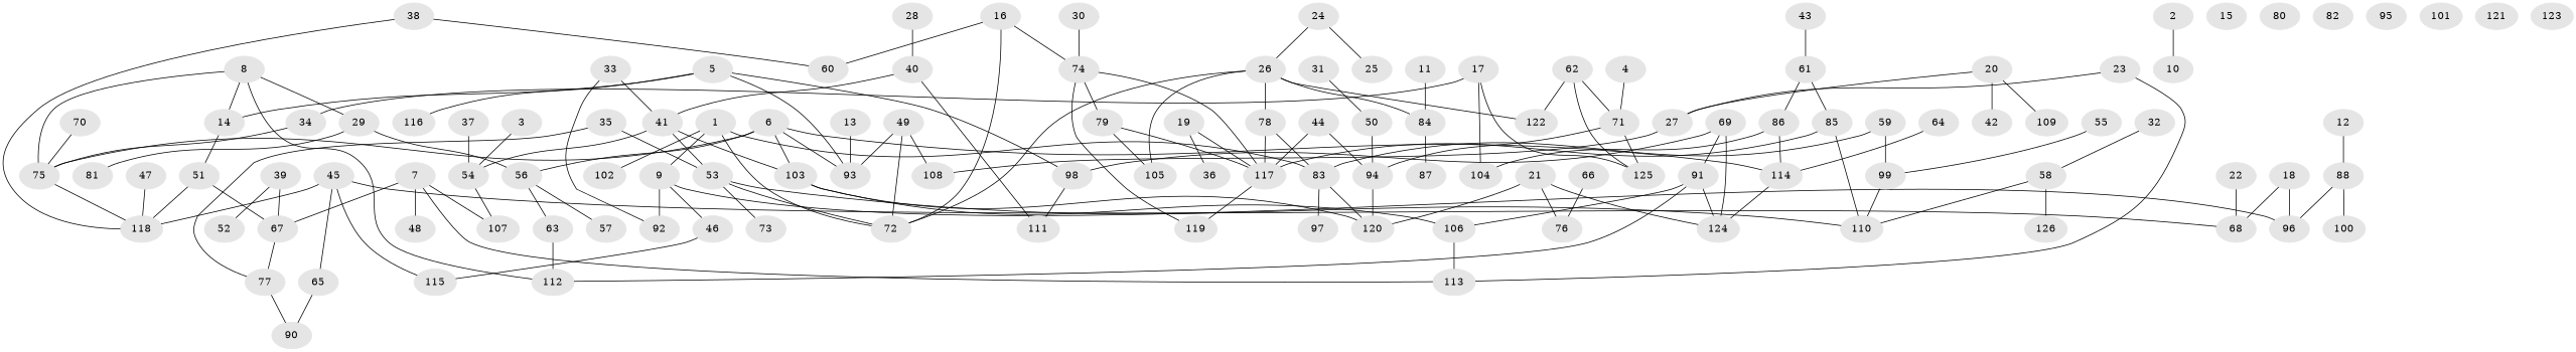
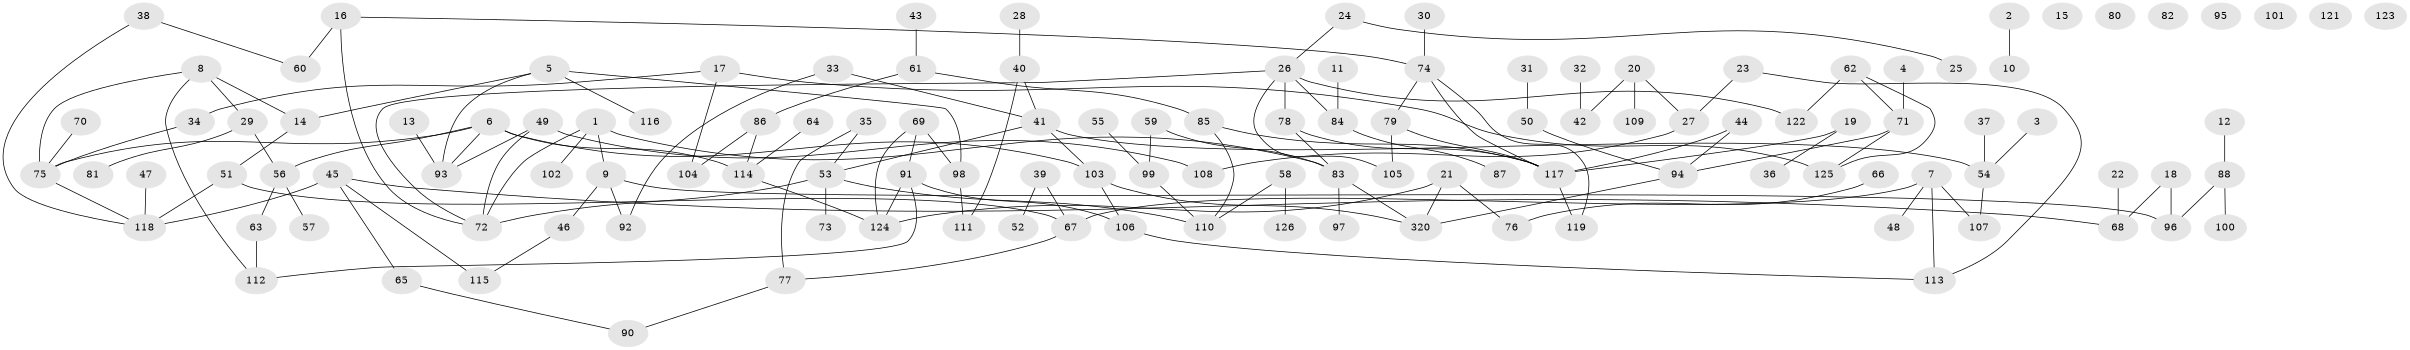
  graph {
    node [color=gray90 style=filled]
    1
    9
    72
    83
    102
    46
    92
    96
-   120
+   120 [label=320]
    97
    2
    10
    3
    54
    107
    4
    71
    125
    94
    5
    14
    93
    98
    116
    51
    111
    6
    56
    75
    103
    114
    57
    63
    118
    106
    124
    7
    48
    67
    113
    77
    8
    29
    112
    81
    35
    53
    115
    11
    84
    87
    12
    88
    100
    13
    15
    16
    60
    74
    117
    79
    119
    17
    34
    104
    18
    68
    19
    36
    20
    27
    42
    109
    108
    21
    76
    22
    23
    24
    25
    26
    78
    105
    122
    28
    40
    41
    30
    31
    50
    32
    58
    110
    126
    33
    73
    90
    37
    38
    39
    52
    43
    61
    85
    86
    44
    45
    65
    47
    49
    55
    99
    59
    62
    64
    66
    69
    91
    70
    80
    82
    95
    101
    121
    123
    1 -- 9
    1 -- 72
    1 -- 83
    1 -- 102
    9 -- 46
    9 -- 92
    9 -- 96
    83 -- 120
    83 -- 97
    46 -- 115
    2 -- 10
    3 -- 54
    54 -- 107
    4 -- 71
    71 -- 125
    71 -- 94
    94 -- 120
    5 -- 14
    5 -- 93
    5 -- 98
    5 -- 116
    14 -- 51
    98 -- 111
    51 -- 118
    51 -- 67
    6 -- 93
    6 -- 56
    6 -- 75
    6 -- 103
    6 -- 114
    56 -- 57
    56 -- 63
    75 -- 118
    103 -- 120
    103 -- 106
    114 -- 124
    63 -- 112
    106 -- 113
    7 -- 107
    7 -- 48
    7 -- 67
    7 -- 113
    67 -- 77
    77 -- 90
    8 -- 14
    8 -- 75
    8 -- 29
    8 -- 112
    29 -- 56
    29 -- 81
    35 -- 77
    35 -- 53
    53 -- 72
    53 -- 110
    53 -- 73
    11 -- 84
    84 -- 87
    12 -- 88
    88 -- 96
    88 -- 100
    13 -- 93
    16 -- 72
    16 -- 60
    16 -- 74
    74 -- 117
    74 -- 79
    74 -- 119
    117 -- 119
    79 -- 117
    79 -- 105
    17 -- 125
    17 -- 34
    17 -- 104
    34 -- 75
    18 -- 96
    18 -- 68
    19 -- 117
    19 -- 36
    20 -- 27
    20 -- 42
    20 -- 109
    27 -- 108
    21 -- 120
    21 -- 124
    21 -- 76
    22 -- 68
    23 -- 113
    23 -- 27
    24 -- 25
    24 -- 26
    26 -- 72
    26 -- 84
    26 -- 78
    26 -- 105
    26 -- 122
    78 -- 83
    78 -- 117
    28 -- 40
    40 -- 111
    40 -- 41
    41 -- 54
    41 -- 103
    41 -- 53
    30 -- 74
    31 -- 50
    50 -- 94
-   32 -- 58
+   32 -- 42
    58 -- 110
    58 -- 126
    33 -- 92
    33 -- 41
    37 -- 54
    38 -- 118
    38 -- 60
    39 -- 67
    39 -- 52
    43 -- 61
    61 -- 85
    61 -- 86
    85 -- 117
    85 -- 110
    86 -- 114
    86 -- 104
    44 -- 94
    44 -- 117
    45 -- 118
    45 -- 115
    45 -- 68
    45 -- 65
    65 -- 90
    47 -- 118
    49 -- 72
    49 -- 93
    49 -- 108
    55 -- 99
    99 -- 110
    59 -- 83
    59 -- 99
    62 -- 71
    62 -- 125
    62 -- 122
    64 -- 114
    66 -- 76
    69 -- 98
    69 -- 124
    69 -- 91
    91 -- 106
    91 -- 124
    91 -- 112
    70 -- 75
  }
